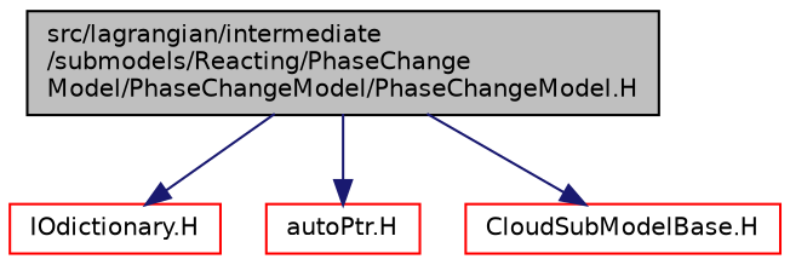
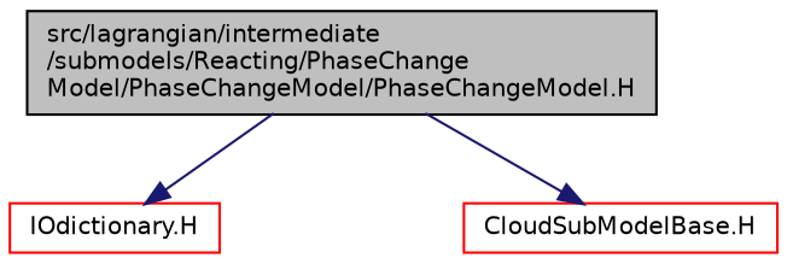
  digraph {
    node [color=red fontname=Helvetica fontsize=10 shape=record]
    edge [color=midnightblue fontname=Helvetica fontsize=10 labelfontname=Helvetica labelfontsize=10 style=solid]
    n1 [color=black fillcolor=grey75 fontcolor=black height=0.2 label="src/lagrangian/intermediate\l/submodels/Reacting/PhaseChange\lModel/PhaseChangeModel/PhaseChangeModel.H" style=filled width=0.4]
    n2 [height=0.2 label="IOdictionary.H" width=0.4]
-   n3 [height=0.2 label="autoPtr.H" width=0.4]
    n4 [height=0.2 label="CloudSubModelBase.H" width=0.4]
    n1 -> n2
-   n1 -> n3
    n1 -> n4
  }
